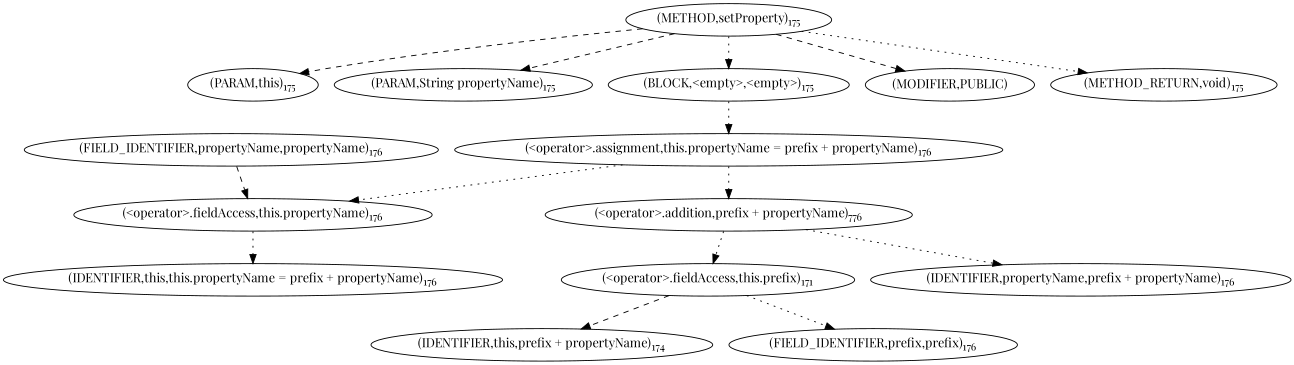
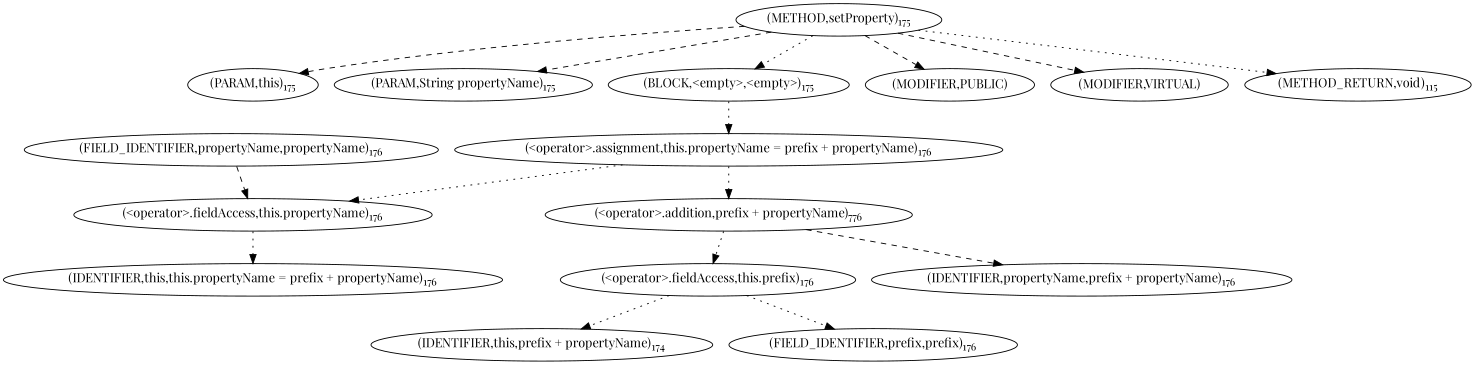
  digraph {
    fontname="Playfair Display"
    node [fontname="Playfair Display"]
    edge [fontname="Playfair Display" style=dotted]
    n1 [label=<(METHOD,setProperty)<SUB>175</SUB>>]
    n2 [label=<(PARAM,this)<SUB>175</SUB>>]
    n3 [label=<(PARAM,String propertyName)<SUB>175</SUB>>]
    n4 [label=<(BLOCK,&lt;empty&gt;,&lt;empty&gt;)<SUB>175</SUB>>]
    n5 [label=<(MODIFIER,PUBLIC)>]
-   n7 [label=<(METHOD_RETURN,void)<SUB>175</SUB>>]
+   n6 [label=<(MODIFIER,VIRTUAL)>]
+   n7 [label=<(METHOD_RETURN,void)<SUB>115</SUB>>]
    n8 [label=<(&lt;operator&gt;.assignment,this.propertyName = prefix + propertyName)<SUB>176</SUB>>]
    n9 [label=<(&lt;operator&gt;.fieldAccess,this.propertyName)<SUB>176</SUB>>]
    n10 [label=<(&lt;operator&gt;.addition,prefix + propertyName)<SUB>776</SUB>>]
    n11 [label=<(IDENTIFIER,this,this.propertyName = prefix + propertyName)<SUB>176</SUB>>]
-   n12 [label=<(&lt;operator&gt;.fieldAccess,this.prefix)<SUB>171</SUB>>]
+   n12 [label=<(&lt;operator&gt;.fieldAccess,this.prefix)<SUB>176</SUB>>]
    n13 [label=<(IDENTIFIER,propertyName,prefix + propertyName)<SUB>176</SUB>>]
    n14 [label=<(FIELD_IDENTIFIER,propertyName,propertyName)<SUB>176</SUB>>]
    n15 [label=<(IDENTIFIER,this,prefix + propertyName)<SUB>174</SUB>>]
    n16 [label=<(FIELD_IDENTIFIER,prefix,prefix)<SUB>176</SUB>>]
    n1 -> n2 [style=dashed]
    n1 -> n3 [style=dashed]
    n1 -> n4
    n1 -> n5 [style=dashed]
+   n1 -> n6 [style=dashed]
    n1 -> n7
    n4 -> n8
    n8 -> n9
    n8 -> n10
    n9 -> n11
    n10 -> n12
-   n10 -> n13
-   n12 -> n15 [style=dashed]
+   n10 -> n13 [style=dashed]
+   n12 -> n15
    n12 -> n16
    n14 -> n9 [style=dashed]
  }
